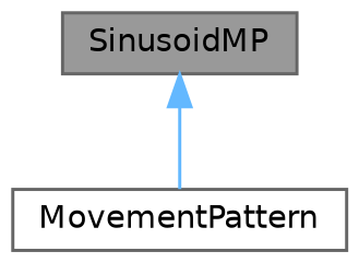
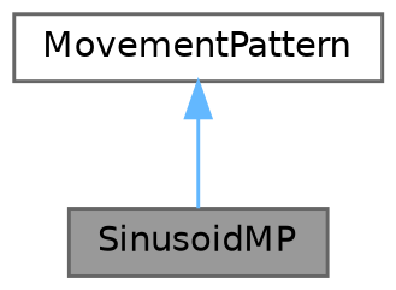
  digraph {
    node [color=gray40 fontname=Helvetica fontsize=10 shape=box style=filled]
    n1 [fillcolor=grey60 fontcolor=black height=0.2 label=SinusoidMP width=0.4]
    n2 [fillcolor=white height=0.2 label=MovementPattern width=0.4]
-   n1 -> n2 [color=steelblue1 dir=back fontname=Helvetica fontsize=10 labelfontname=Helvetica labelfontsize=10 style=solid]
+   n2 -> n1 [color=steelblue1 dir=back fontname=Helvetica fontsize=10 labelfontname=Helvetica labelfontsize=10 style=solid]
  }
